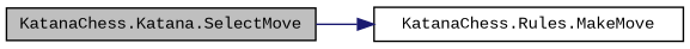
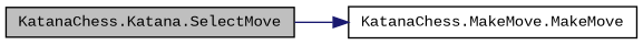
  digraph {
    rankdir=LR
    fontname="Liberation Mono"
    node [color=black fontname="Liberation Mono" fontsize=10 shape=record style=filled]
    n1 [fillcolor=grey75 fontcolor=black height=0.2 label="KatanaChess.Katana.SelectMove" width=0.4]
-   n2 [fillcolor=white height=0.2 label="KatanaChess.Rules.MakeMove" width=0.4]
+   n2 [fillcolor=white height=0.2 label="KatanaChess.MakeMove.MakeMove" width=0.4]
    n1 -> n2 [color=midnightblue fontname="Liberation Mono" fontsize=10 labelfontname=Helvetica labelfontsize=10 style=solid]
  }
